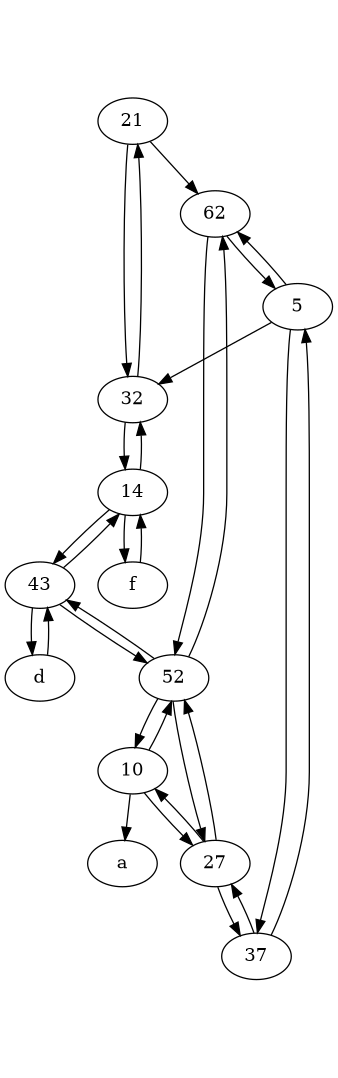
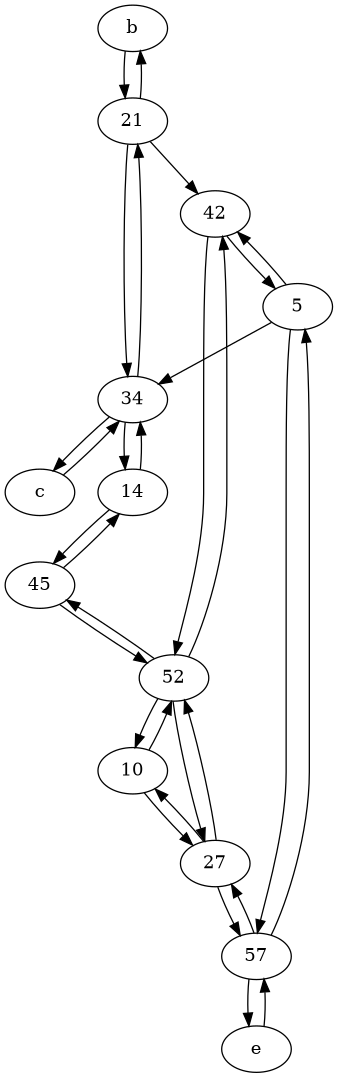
  digraph {
+   b
    21
-   32
-   42 [label=62]
+   32 [label=34]
+   42
+   c
    14
    5
    52
-   57 [label=37]
+   e
+   57
    27
-   43
-   f
+   43 [label=45]
    10
-   a
-   d
+   b -> 21
+   21 -> b
    21 -> 32
    21 -> 42
    32 -> 21
+   32 -> c
    32 -> 14
    42 -> 5
    42 -> 52
+   c -> 32
    14 -> 32
    14 -> 43
-   14 -> f
    5 -> 32
    5 -> 42
    5 -> 57
    52 -> 42
    52 -> 27
    52 -> 43
    52 -> 10
+   e -> 57
    57 -> 5
+   57 -> e
    57 -> 27
    27 -> 52
    27 -> 57
    27 -> 10
    43 -> 14
    43 -> 52
-   43 -> d
-   f -> 14
    10 -> 52
    10 -> 27
-   10 -> a
-   d -> 43
  }
